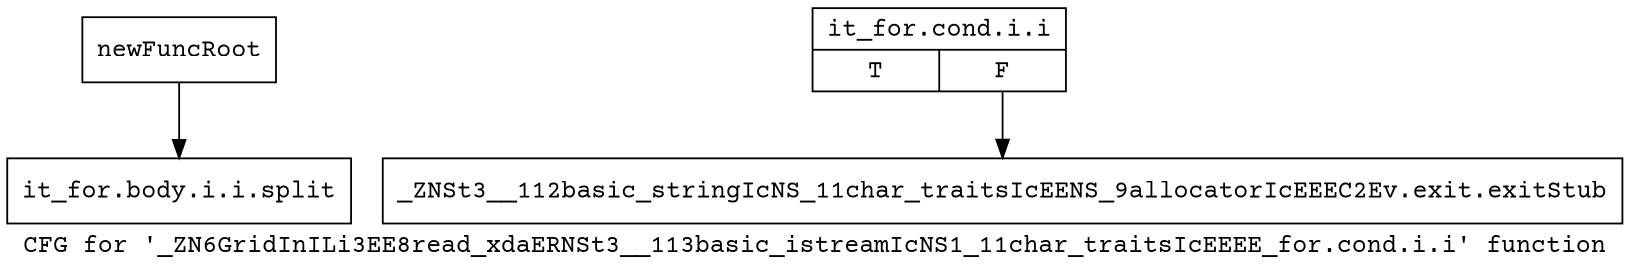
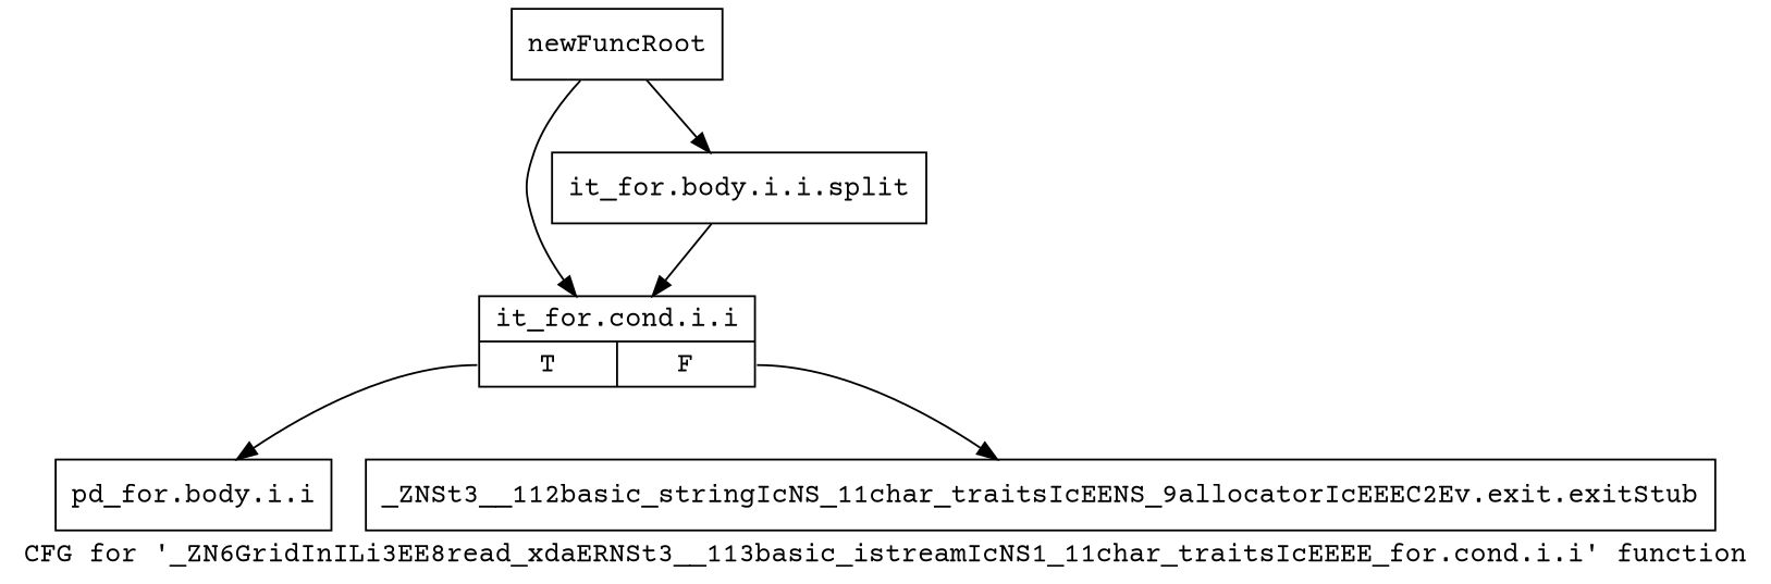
  digraph {
    fontname="Courier Prime"
    label="CFG for '_ZN6GridInILi3EE8read_xdaERNSt3__113basic_istreamIcNS1_11char_traitsIcEEEE_for.cond.i.i' function"
    node [fontname="Courier Prime" shape=record]
    edge [fontname="Courier Prime"]
    n1 [label="{newFuncRoot}"]
    n2 [label="{it_for.cond.i.i|{<s0>T|<s1>F}}"]
    n3 [label="{it_for.body.i.i.split}"]
    n4 [label="{_ZNSt3__112basic_stringIcNS_11char_traitsIcEENS_9allocatorIcEEEC2Ev.exit.exitStub}"]
+   n5 [label="{pd_for.body.i.i}"]
+   n1 -> n2
    n1 -> n3
    n2 -> n4 [tailport=s1]
+   n2 -> n5 [tailport=s0]
+   n3 -> n2
  }
